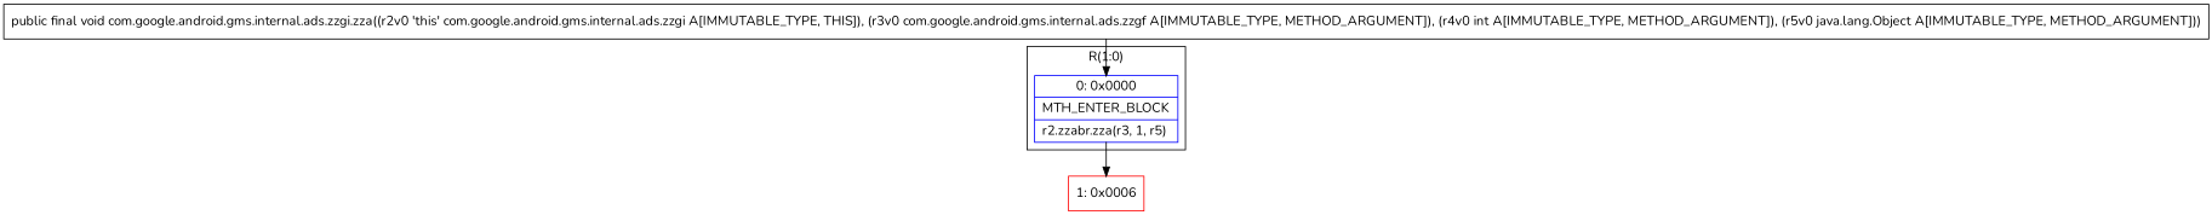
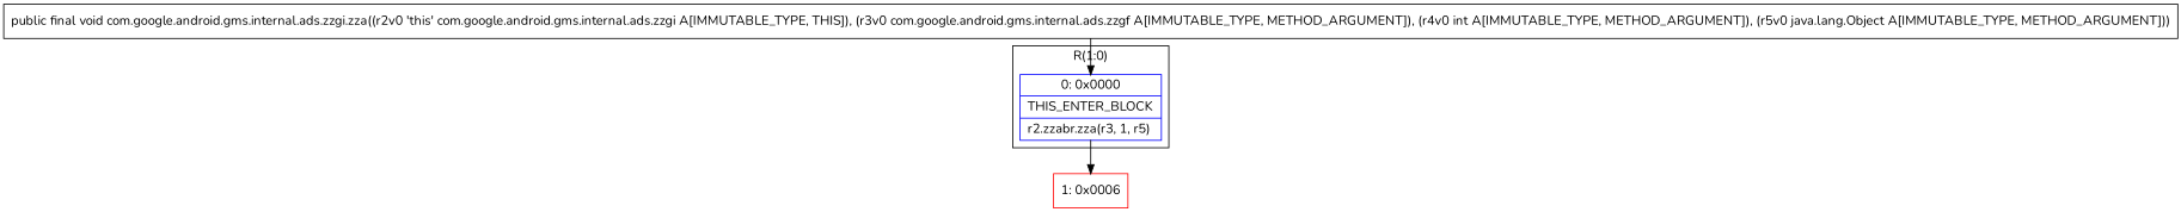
  digraph {
    fontname=Nunito
    node [shape=record fontname=Nunito]
    edge [fontname=Nunito]
-   n1 [color=blue label="{0\:\ 0x0000|MTH_ENTER_BLOCK\l|r2.zzabr.zza(r3, 1, r5)\l}"]
+   n1 [color=blue label="{0\:\ 0x0000|THIS_ENTER_BLOCK\l|r2.zzabr.zza(r3, 1, r5)\l}"]
    n2 [color=red label="{1\:\ 0x0006}"]
    n3 [label="{public final void com.google.android.gms.internal.ads.zzgi.zza((r2v0 'this' com.google.android.gms.internal.ads.zzgi A[IMMUTABLE_TYPE, THIS]), (r3v0 com.google.android.gms.internal.ads.zzgf A[IMMUTABLE_TYPE, METHOD_ARGUMENT]), (r4v0 int A[IMMUTABLE_TYPE, METHOD_ARGUMENT]), (r5v0 java.lang.Object A[IMMUTABLE_TYPE, METHOD_ARGUMENT])) }"]
    subgraph cluster_1 {
      label="R(1:0)"
      n1
    }
    n1 -> n2
    n3 -> n1
  }
